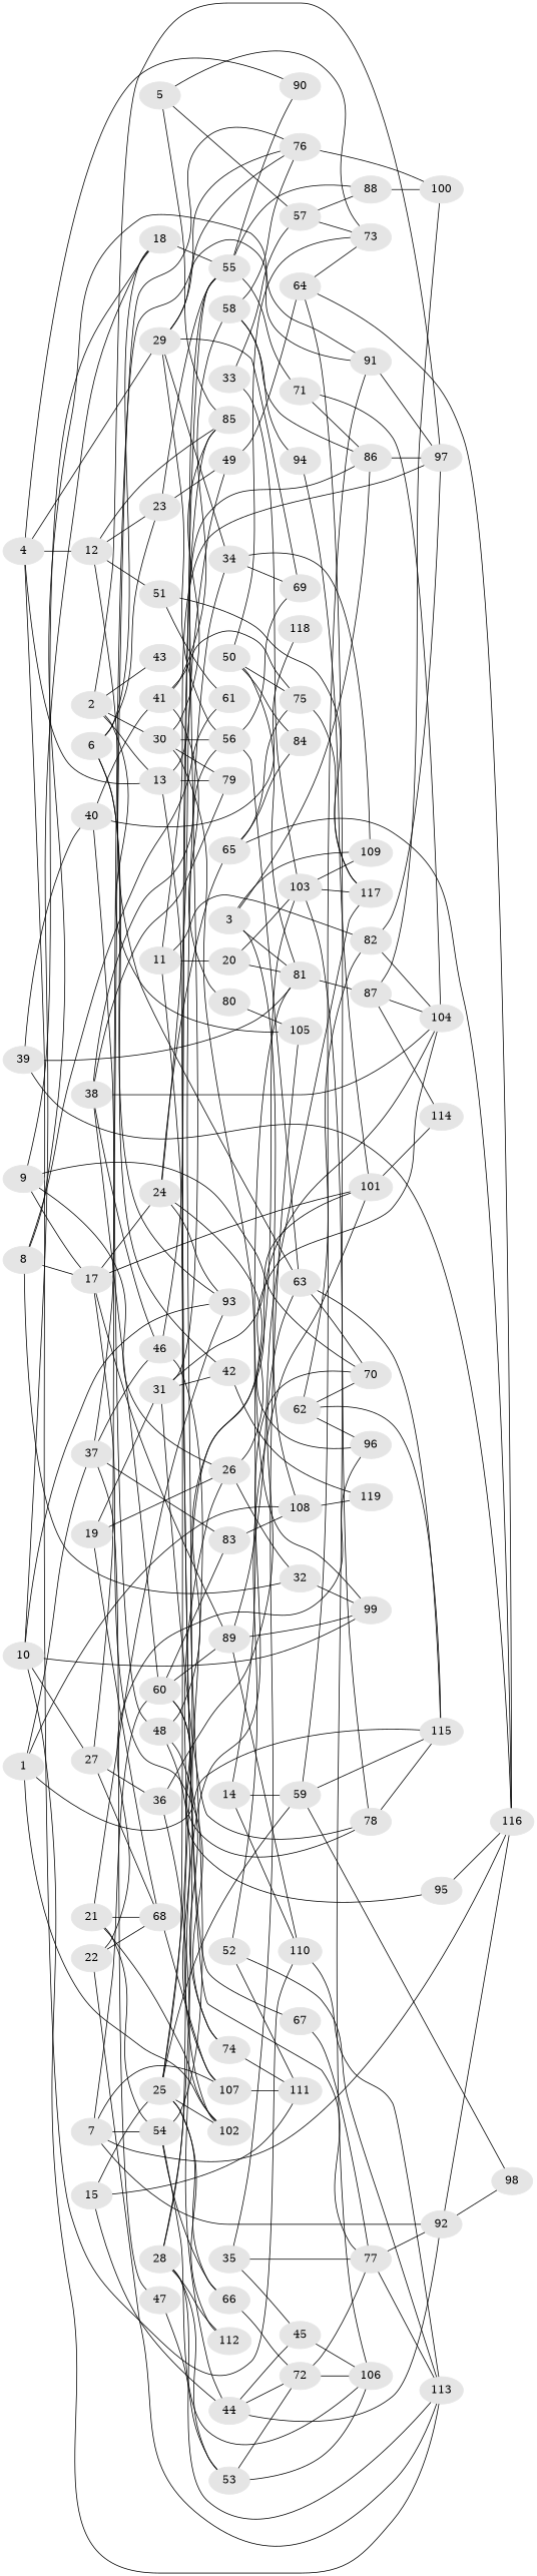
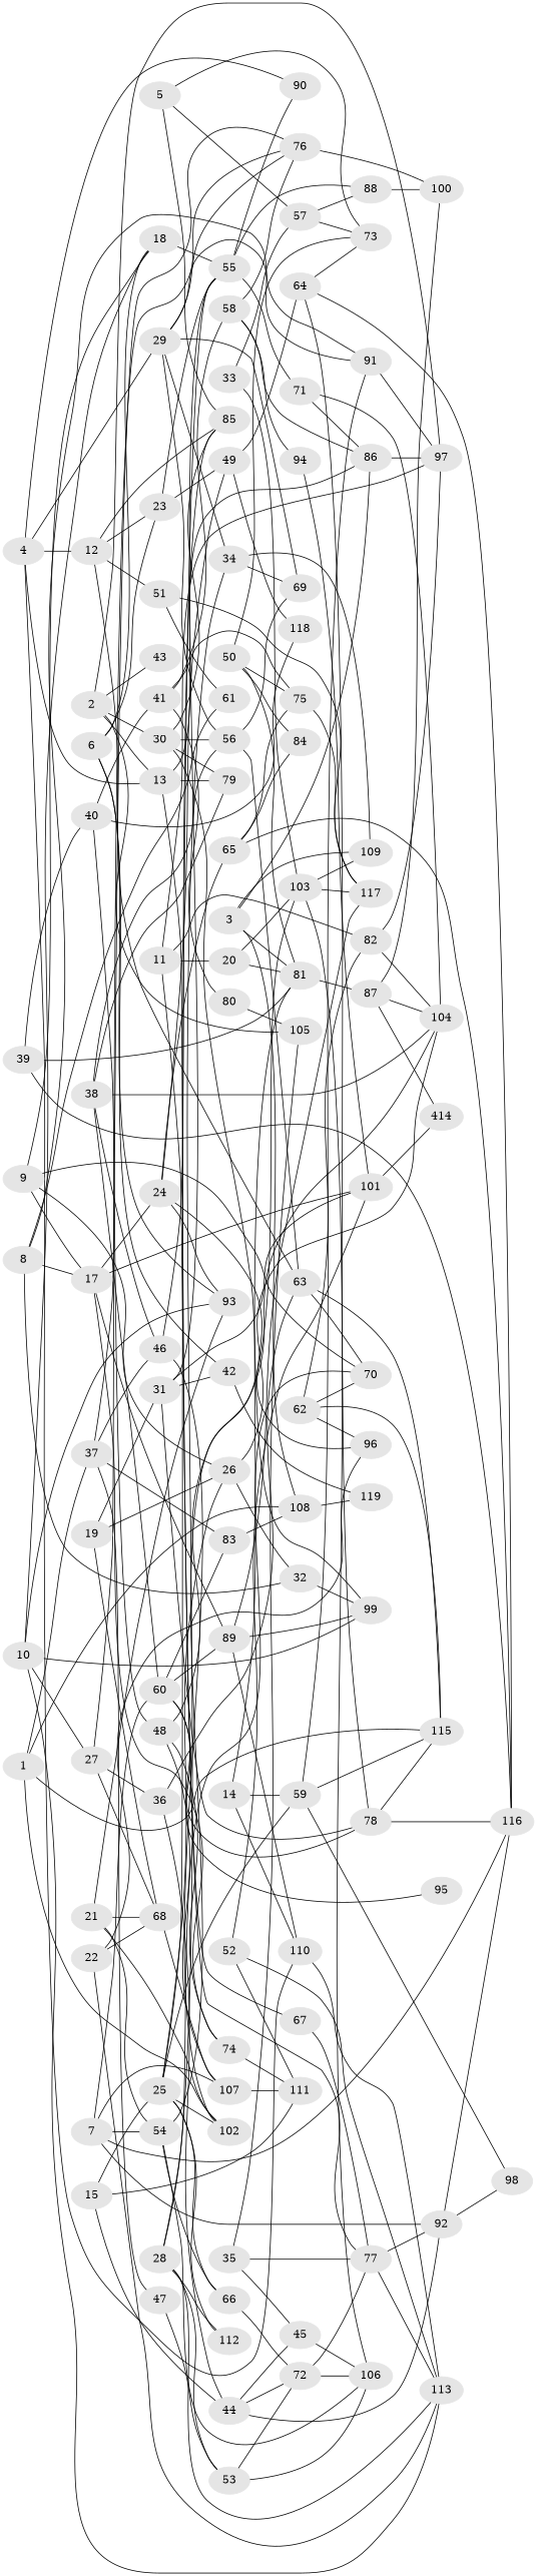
  graph {
    rankdir=LR
    node [color=gray90 style=filled]
    1
    37
    102
    108
    115
    76
    46
    47
    83
    119
    2
    13
    30
    43
    97
    105
    86
    67
    79
    85
    99
    56
    3
    81
    109
    87
    4
    12
    29
    90
    110
    23
    51
    63
    91
    34
    69
    113
    5
    57
    73
    88
    6
    18
    42
    93
    55
    49
    7
    54
    60
    92
    107
    116
    103
    66
    106
    89
    78
    95
    98
    111
    8
    17
    32
    61
    24
    74
    101
    9
    26
    70
    104
    10
    27
    68
    36
    11
    20
    77
    82
    117
    14
    59
    15
    25
    44
    112
    45
    72
    96
    65
-   114
+   114 [label=414]
    71
    19
    31
    21
    22
    118
    64
    75
    84
    100
    28
    53
    33
    35
    38
    39
    40
    41
    48
    58
    80
    94
    50
    52
    62
    1 -- 37
    1 -- 102
    1 -- 108
    1 -- 115
    37 -- 76
    37 -- 46
    37 -- 47
    37 -- 83
    108 -- 119
    76 -- 100
    46 -- 102
    46 -- 85
    47 -- 53
    83 -- 108
    2 -- 13
    2 -- 30
    2 -- 43
    2 -- 97
    2 -- 105
    13 -- 86
    13 -- 67
    13 -- 79
    30 -- 79
    30 -- 85
    30 -- 99
    30 -- 56
    86 -- 97
    67 -- 77
    56 -- 63
    56 -- 69
    3 -- 108
    3 -- 86
    3 -- 81
    3 -- 109
    81 -- 87
    87 -- 104
    87 -- 114
    87 -- 100
    4 -- 13
    4 -- 12
    4 -- 29
    4 -- 90
    4 -- 110
    12 -- 85
    12 -- 23
    12 -- 51
    12 -- 63
    29 -- 76
    29 -- 56
    29 -- 91
    29 -- 34
    29 -- 69
    110 -- 113
    23 -- 55
    23 -- 49
    51 -- 61
    51 -- 117
    63 -- 115
    63 -- 70
    91 -- 97
    34 -- 109
    34 -- 69
    5 -- 85
    5 -- 57
    5 -- 73
    57 -- 73
    57 -- 88
    88 -- 100
    6 -- 23
    6 -- 18
    6 -- 42
    6 -- 93
    18 -- 55
    42 -- 119
    55 -- 90
    55 -- 88
    55 -- 71
+   49 -- 118
    49 -- 64
    7 -- 54
    7 -- 60
    7 -- 92
    7 -- 107
    7 -- 116
    54 -- 103
    54 -- 66
    54 -- 106
    60 -- 83
    60 -- 89
    60 -- 78
    60 -- 95
    92 -- 116
    92 -- 98
    107 -- 111
    103 -- 109
    103 -- 106
    103 -- 117
    66 -- 72
    89 -- 99
    89 -- 110
    89 -- 117
    78 -- 115
-   95 -- 116
+   78 -- 116
    8 -- 91
    8 -- 17
    8 -- 32
    8 -- 61
    17 -- 89
    17 -- 24
    17 -- 74
    17 -- 101
    32 -- 99
    24 -- 93
    24 -- 49
    24 -- 96
    24 -- 65
    74 -- 111
    101 -- 114
    9 -- 18
    9 -- 17
    9 -- 26
    9 -- 70
    26 -- 32
    26 -- 104
    10 -- 99
    10 -- 113
    10 -- 18
    10 -- 93
    10 -- 27
    27 -- 76
    27 -- 68
    27 -- 36
    68 -- 107
    36 -- 63
    36 -- 44
    11 -- 97
    11 -- 20
    11 -- 77
    11 -- 82
    20 -- 81
    20 -- 103
    77 -- 113
    77 -- 92
    82 -- 97
    82 -- 104
    14 -- 81
    14 -- 110
    14 -- 59
    59 -- 115
    59 -- 91
    59 -- 98
    15 -- 111
    15 -- 25
    15 -- 44
    25 -- 102
    25 -- 55
    25 -- 66
    25 -- 26
    25 -- 59
    25 -- 112
    44 -- 92
    44 -- 45
    44 -- 72
    45 -- 106
    72 -- 106
    72 -- 77
    65 -- 116
    65 -- 75
    65 -- 84
    71 -- 86
    71 -- 104
    19 -- 26
    19 -- 68
    19 -- 31
    31 -- 42
    31 -- 55
    31 -- 78
    31 -- 101
    21 -- 102
    21 -- 93
    21 -- 54
    21 -- 68
    22 -- 113
    22 -- 68
    22 -- 96
    64 -- 73
    64 -- 116
    64 -- 78
    75 -- 117
    28 -- 34
    28 -- 113
    28 -- 70
    28 -- 112
    28 -- 53
    53 -- 106
    53 -- 72
    33 -- 57
    33 -- 103
    35 -- 105
    35 -- 77
    35 -- 45
    38 -- 46
    38 -- 79
    38 -- 56
    38 -- 60
    38 -- 104
    39 -- 81
    39 -- 116
    39 -- 40
    40 -- 118
    40 -- 41
    40 -- 48
    41 -- 75
    41 -- 58
    41 -- 80
    48 -- 107
    48 -- 74
    48 -- 104
    58 -- 76
    58 -- 86
    58 -- 94
    80 -- 105
    94 -- 101
    50 -- 81
    50 -- 73
    50 -- 75
    50 -- 84
    52 -- 113
    52 -- 111
    52 -- 101
    62 -- 115
    62 -- 70
    62 -- 82
    62 -- 96
  }
